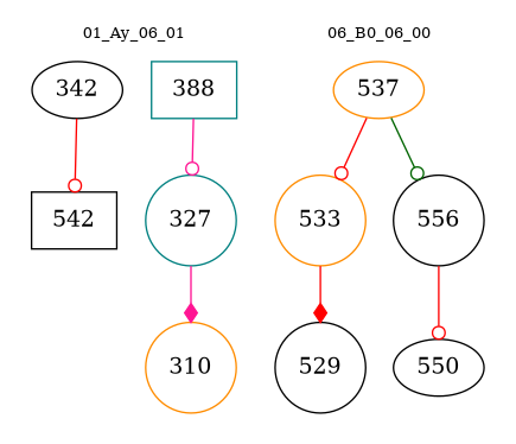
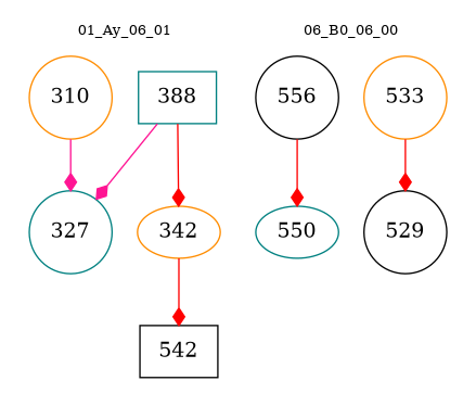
  digraph {
    node [color=darkorange shape=circle]
    edge [arrowhead=diamond color=red]
    n1 [color=teal label=388 shape=box]
    n2 [color=teal label=327]
-   n3 [color=black label=342 shape=ellipse]
+   n3 [label=342 shape=ellipse]
    n4 [label=310]
    n5 [color=black label=542 shape=box]
-   n6 [label=537 shape=ellipse]
    n7 [label=533]
    n8 [color=black label=556]
    n9 [color=black label=529]
-   n10 [color=black label=550 shape=ellipse]
+   n10 [color=teal label=550 shape=ellipse]
    subgraph cluster_1 {
      color=white
      fontsize=10
      label="01_Ay_06_01"
      n1
      n2
      n3
      n4
      n5
    }
    subgraph cluster_2 {
      color=white
      fontsize=10
      label="06_B0_06_00"
-     n6
      n7
      n8
      n9
      n10
    }
-   n1 -> n2 [arrowhead=odot color=deeppink]
-   n2 -> n4 [color=deeppink]
-   n3 -> n5 [arrowhead=odot]
-   n6 -> n7 [arrowhead=odot]
-   n6 -> n8 [arrowhead=odot color=darkgreen]
+   n1 -> n2 [color=deeppink]
+   n1 -> n3
+   n4 -> n2 [color=deeppink]
+   n3 -> n5
    n7 -> n9
-   n8 -> n10 [arrowhead=odot]
+   n8 -> n10
  }
